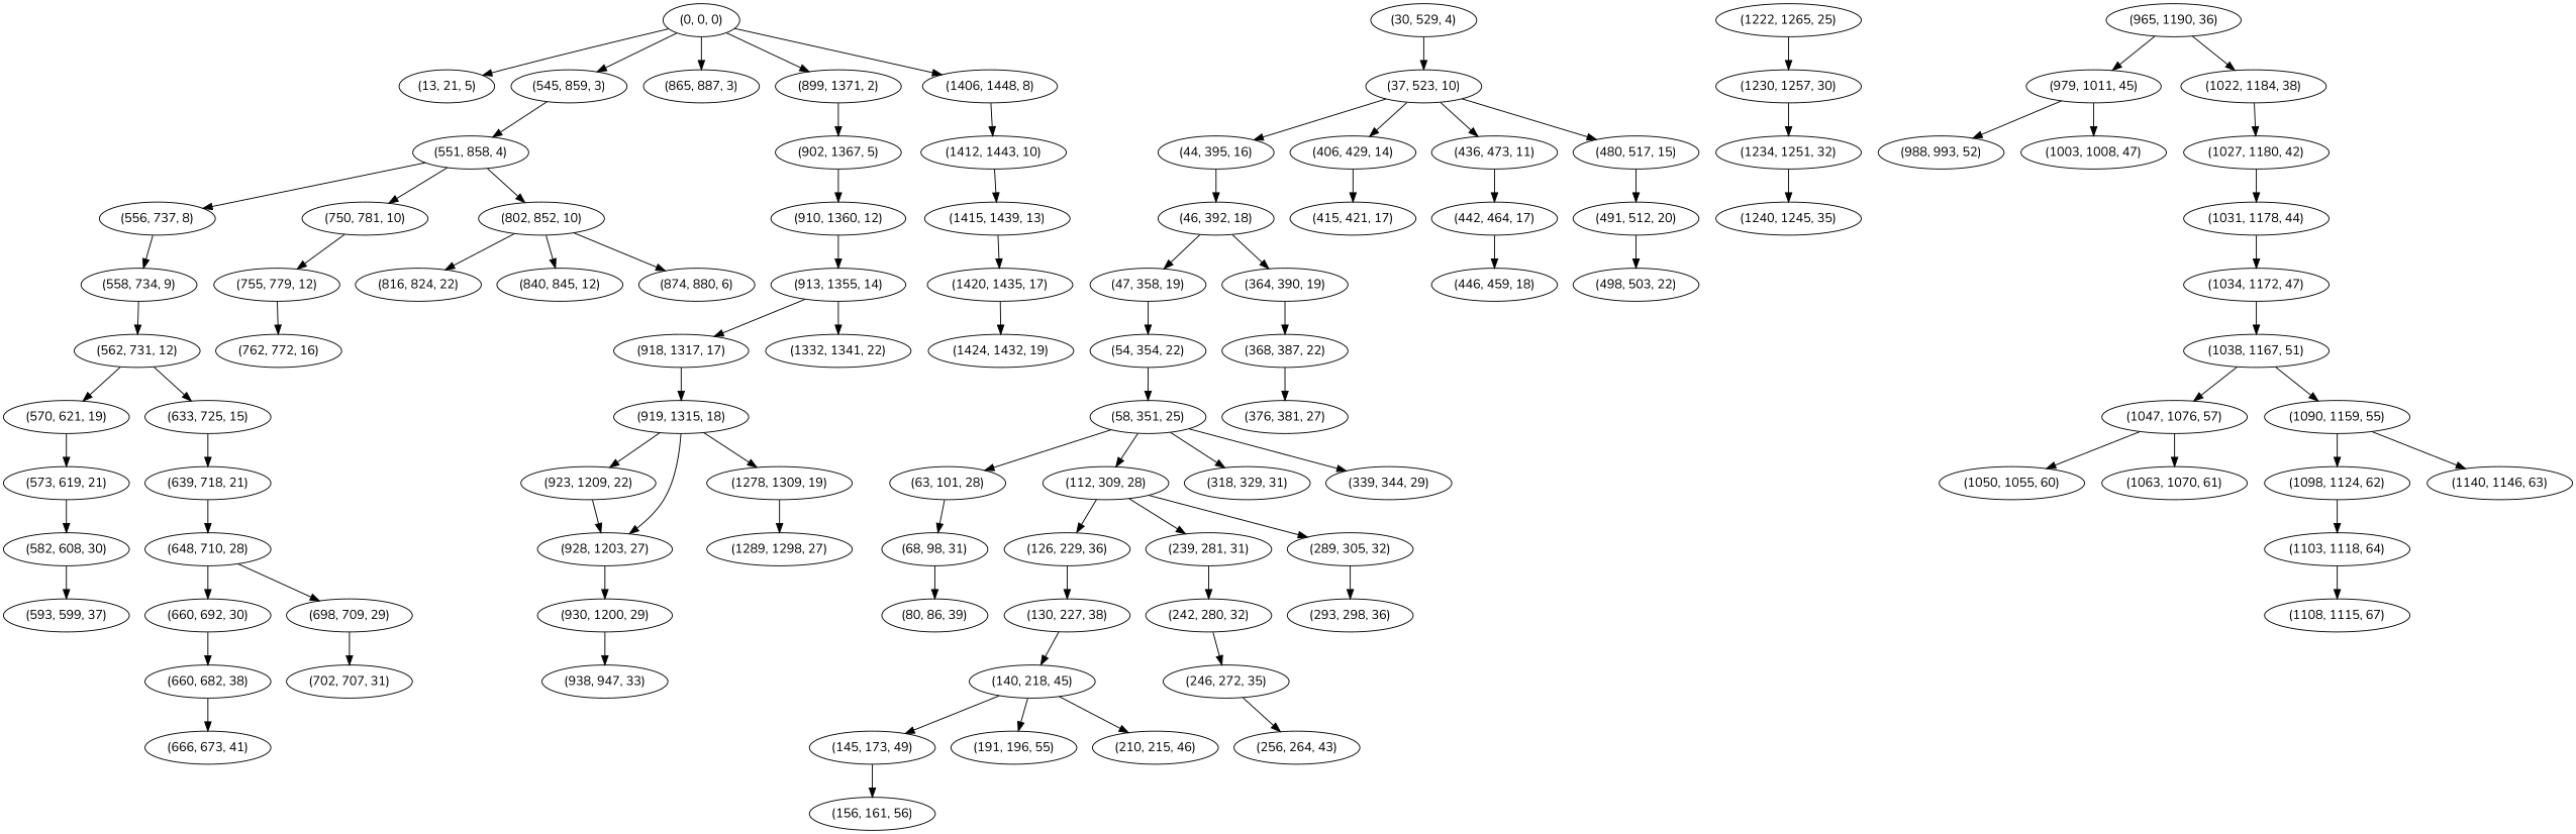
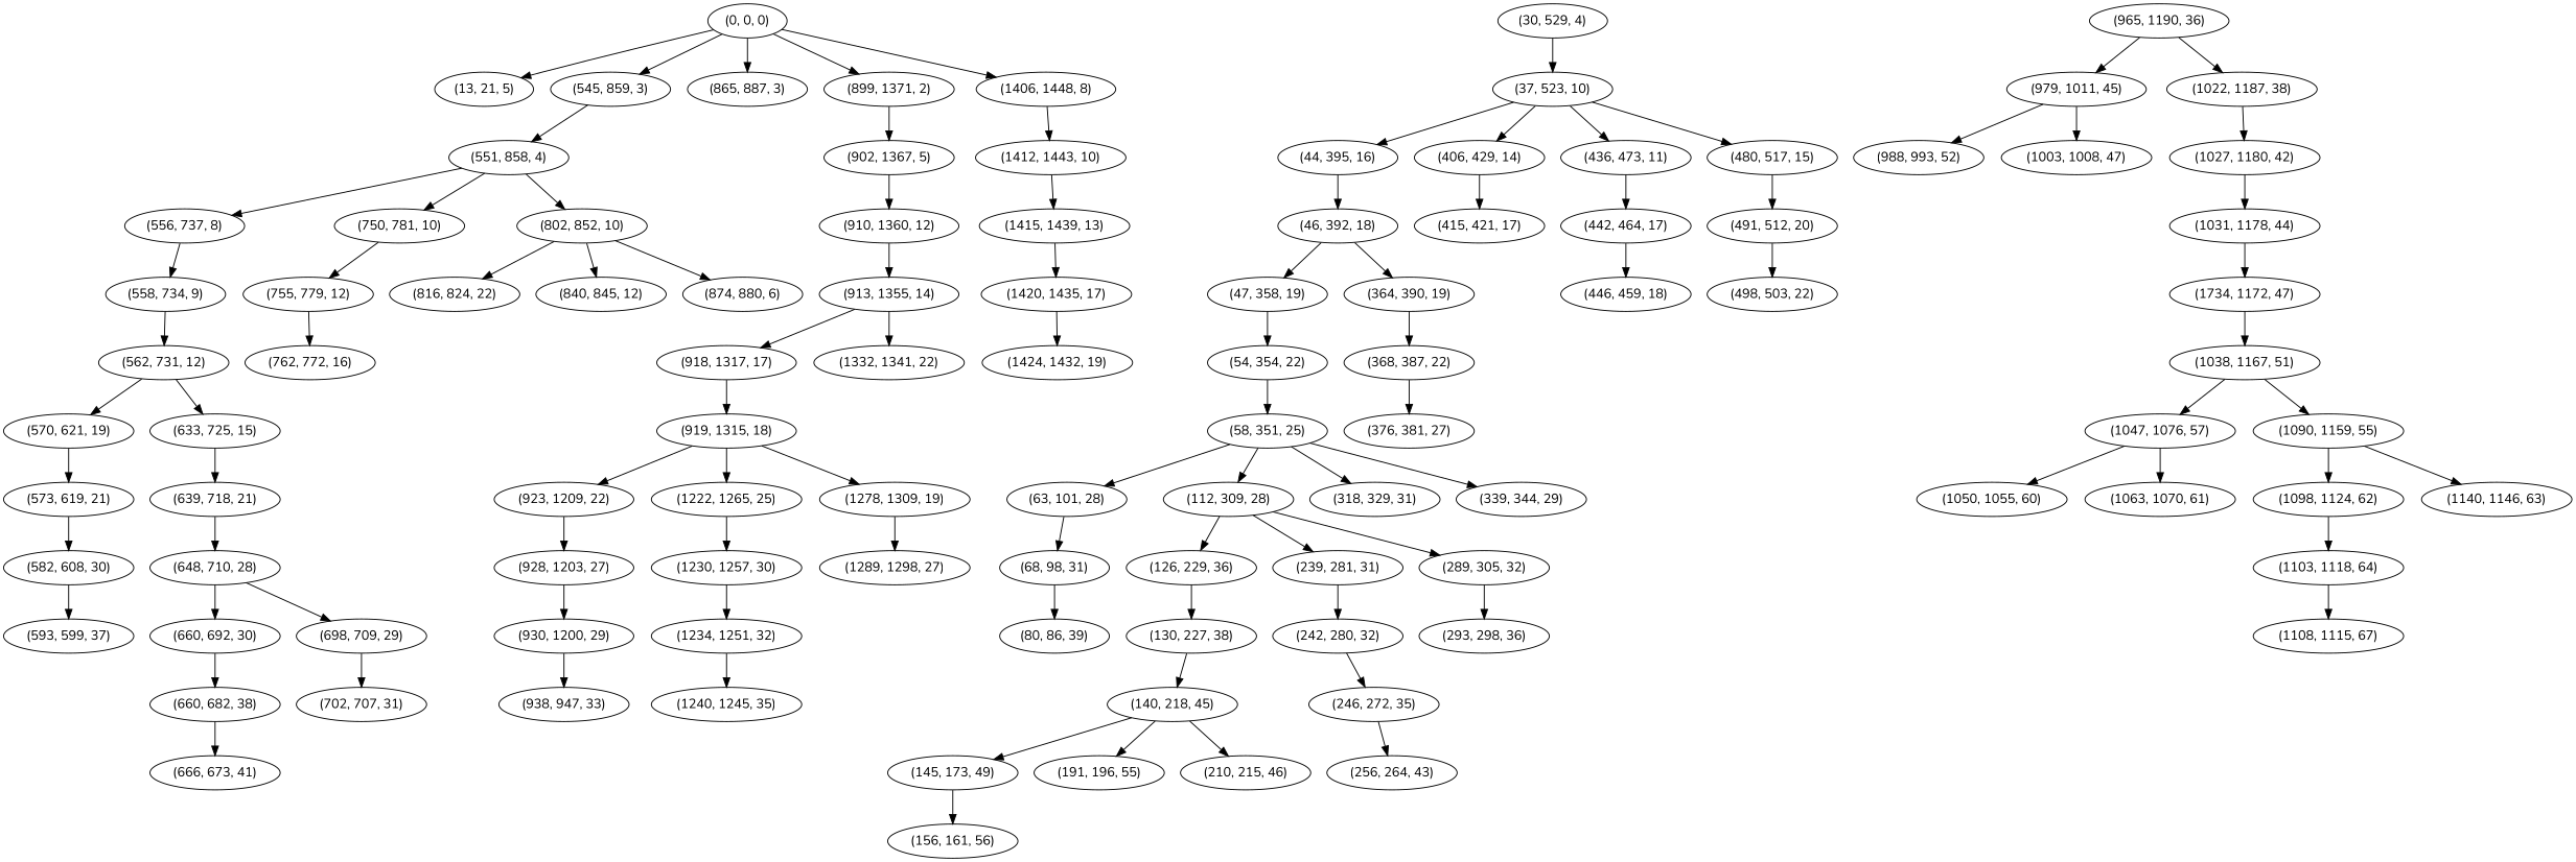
  digraph {
    fontname=Nunito
    node [fontname=Nunito]
    edge [fontname=Nunito]
    "(0, 0, 0)"
    "(13, 21, 5)"
    "(545, 859, 3)"
    "(865, 887, 3)"
    "(899, 1371, 2)"
    "(1406, 1448, 8)"
    "(30, 529, 4)"
    "(37, 523, 10)"
    "(551, 858, 4)"
    "(902, 1367, 5)"
    "(1412, 1443, 10)"
    "(44, 395, 16)"
    "(406, 429, 14)"
    "(436, 473, 11)"
    "(480, 517, 15)"
    "(46, 392, 18)"
    "(415, 421, 17)"
    "(442, 464, 17)"
    "(491, 512, 20)"
    "(47, 358, 19)"
    "(364, 390, 19)"
    "(54, 354, 22)"
    "(368, 387, 22)"
    "(58, 351, 25)"
    "(63, 101, 28)"
    "(112, 309, 28)"
    "(318, 329, 31)"
    "(339, 344, 29)"
    "(68, 98, 31)"
    "(126, 229, 36)"
    "(239, 281, 31)"
    "(289, 305, 32)"
    "(80, 86, 39)"
    "(130, 227, 38)"
    "(242, 280, 32)"
    "(293, 298, 36)"
    "(140, 218, 45)"
    "(145, 173, 49)"
    "(191, 196, 55)"
    "(210, 215, 46)"
    "(156, 161, 56)"
    "(246, 272, 35)"
    "(256, 264, 43)"
    "(376, 381, 27)"
    "(446, 459, 18)"
    "(498, 503, 22)"
    "(556, 737, 8)"
    "(750, 781, 10)"
    "(802, 852, 10)"
    "(558, 734, 9)"
    "(755, 779, 12)"
    "(816, 824, 22)"
    "(840, 845, 12)"
    "(874, 880, 6)"
    "(562, 731, 12)"
    "(570, 621, 19)"
    "(633, 725, 15)"
    "(573, 619, 21)"
    "(639, 718, 21)"
    "(582, 608, 30)"
    "(593, 599, 37)"
    "(648, 710, 28)"
    n63 [label="(660, 692, 30)"]
    "(698, 709, 29)"
    "(660, 682, 38)"
    "(702, 707, 31)"
    "(666, 673, 41)"
    "(762, 772, 16)"
    "(910, 1360, 12)"
    "(913, 1355, 14)"
    "(918, 1317, 17)"
    "(1332, 1341, 22)"
    "(919, 1315, 18)"
    "(923, 1209, 22)"
    "(1222, 1265, 25)"
    "(1278, 1309, 19)"
    "(928, 1203, 27)"
    "(1230, 1257, 30)"
    "(1289, 1298, 27)"
    "(930, 1200, 29)"
    "(938, 947, 33)"
    "(965, 1190, 36)"
    "(979, 1011, 45)"
-   "(1022, 1184, 38)"
+   "(1022, 1184, 38)" [label="(1022, 1187, 38)"]
    "(988, 993, 52)"
    "(1003, 1008, 47)"
    "(1027, 1180, 42)"
    "(1031, 1178, 44)"
-   "(1034, 1172, 47)"
+   "(1034, 1172, 47)" [label="(1734, 1172, 47)"]
    "(1038, 1167, 51)"
    "(1047, 1076, 57)"
    "(1090, 1159, 55)"
    "(1050, 1055, 60)"
    "(1063, 1070, 61)"
    "(1098, 1124, 62)"
    "(1140, 1146, 63)"
    "(1103, 1118, 64)"
    "(1108, 1115, 67)"
    "(1234, 1251, 32)"
    "(1240, 1245, 35)"
    "(1415, 1439, 13)"
    "(1420, 1435, 17)"
    "(1424, 1432, 19)"
    "(0, 0, 0)" -> "(13, 21, 5)"
    "(0, 0, 0)" -> "(545, 859, 3)"
    "(0, 0, 0)" -> "(865, 887, 3)"
    "(0, 0, 0)" -> "(899, 1371, 2)"
    "(0, 0, 0)" -> "(1406, 1448, 8)"
    "(545, 859, 3)" -> "(551, 858, 4)"
    "(899, 1371, 2)" -> "(902, 1367, 5)"
    "(1406, 1448, 8)" -> "(1412, 1443, 10)"
    "(30, 529, 4)" -> "(37, 523, 10)"
    "(37, 523, 10)" -> "(44, 395, 16)"
    "(37, 523, 10)" -> "(406, 429, 14)"
    "(37, 523, 10)" -> "(436, 473, 11)"
    "(37, 523, 10)" -> "(480, 517, 15)"
    "(551, 858, 4)" -> "(556, 737, 8)"
    "(551, 858, 4)" -> "(750, 781, 10)"
    "(551, 858, 4)" -> "(802, 852, 10)"
    "(902, 1367, 5)" -> "(910, 1360, 12)"
    "(1412, 1443, 10)" -> "(1415, 1439, 13)"
    "(44, 395, 16)" -> "(46, 392, 18)"
    "(406, 429, 14)" -> "(415, 421, 17)"
    "(436, 473, 11)" -> "(442, 464, 17)"
    "(480, 517, 15)" -> "(491, 512, 20)"
    "(46, 392, 18)" -> "(47, 358, 19)"
    "(46, 392, 18)" -> "(364, 390, 19)"
    "(442, 464, 17)" -> "(446, 459, 18)"
    "(491, 512, 20)" -> "(498, 503, 22)"
    "(47, 358, 19)" -> "(54, 354, 22)"
    "(364, 390, 19)" -> "(368, 387, 22)"
    "(54, 354, 22)" -> "(58, 351, 25)"
    "(368, 387, 22)" -> "(376, 381, 27)"
    "(58, 351, 25)" -> "(63, 101, 28)"
    "(58, 351, 25)" -> "(112, 309, 28)"
    "(58, 351, 25)" -> "(318, 329, 31)"
    "(58, 351, 25)" -> "(339, 344, 29)"
    "(63, 101, 28)" -> "(68, 98, 31)"
    "(112, 309, 28)" -> "(126, 229, 36)"
    "(112, 309, 28)" -> "(239, 281, 31)"
    "(112, 309, 28)" -> "(289, 305, 32)"
    "(68, 98, 31)" -> "(80, 86, 39)"
    "(126, 229, 36)" -> "(130, 227, 38)"
    "(239, 281, 31)" -> "(242, 280, 32)"
    "(289, 305, 32)" -> "(293, 298, 36)"
    "(130, 227, 38)" -> "(140, 218, 45)"
    "(242, 280, 32)" -> "(246, 272, 35)"
    "(140, 218, 45)" -> "(145, 173, 49)"
    "(140, 218, 45)" -> "(191, 196, 55)"
    "(140, 218, 45)" -> "(210, 215, 46)"
    "(145, 173, 49)" -> "(156, 161, 56)"
    "(246, 272, 35)" -> "(256, 264, 43)"
    "(556, 737, 8)" -> "(558, 734, 9)"
    "(750, 781, 10)" -> "(755, 779, 12)"
    "(802, 852, 10)" -> "(816, 824, 22)"
    "(802, 852, 10)" -> "(840, 845, 12)"
    "(802, 852, 10)" -> "(874, 880, 6)"
    "(558, 734, 9)" -> "(562, 731, 12)"
    "(755, 779, 12)" -> "(762, 772, 16)"
    "(562, 731, 12)" -> "(570, 621, 19)"
    "(562, 731, 12)" -> "(633, 725, 15)"
    "(570, 621, 19)" -> "(573, 619, 21)"
    "(633, 725, 15)" -> "(639, 718, 21)"
    "(573, 619, 21)" -> "(582, 608, 30)"
    "(639, 718, 21)" -> "(648, 710, 28)"
    "(582, 608, 30)" -> "(593, 599, 37)"
    "(648, 710, 28)" -> n63
    "(648, 710, 28)" -> "(698, 709, 29)"
    n63 -> "(660, 682, 38)"
    "(698, 709, 29)" -> "(702, 707, 31)"
    "(660, 682, 38)" -> "(666, 673, 41)"
    "(910, 1360, 12)" -> "(913, 1355, 14)"
    "(913, 1355, 14)" -> "(918, 1317, 17)"
    "(913, 1355, 14)" -> "(1332, 1341, 22)"
    "(918, 1317, 17)" -> "(919, 1315, 18)"
    "(919, 1315, 18)" -> "(923, 1209, 22)"
-   "(919, 1315, 18)" -> "(928, 1203, 27)"
+   "(919, 1315, 18)" -> "(1222, 1265, 25)"
    "(919, 1315, 18)" -> "(1278, 1309, 19)"
    "(923, 1209, 22)" -> "(928, 1203, 27)"
    "(1222, 1265, 25)" -> "(1230, 1257, 30)"
    "(1278, 1309, 19)" -> "(1289, 1298, 27)"
    "(928, 1203, 27)" -> "(930, 1200, 29)"
    "(1230, 1257, 30)" -> "(1234, 1251, 32)"
    "(930, 1200, 29)" -> "(938, 947, 33)"
    "(965, 1190, 36)" -> "(979, 1011, 45)"
    "(965, 1190, 36)" -> "(1022, 1184, 38)"
    "(979, 1011, 45)" -> "(988, 993, 52)"
    "(979, 1011, 45)" -> "(1003, 1008, 47)"
    "(1022, 1184, 38)" -> "(1027, 1180, 42)"
    "(1027, 1180, 42)" -> "(1031, 1178, 44)"
    "(1031, 1178, 44)" -> "(1034, 1172, 47)"
    "(1034, 1172, 47)" -> "(1038, 1167, 51)"
    "(1038, 1167, 51)" -> "(1047, 1076, 57)"
    "(1038, 1167, 51)" -> "(1090, 1159, 55)"
    "(1047, 1076, 57)" -> "(1050, 1055, 60)"
    "(1047, 1076, 57)" -> "(1063, 1070, 61)"
    "(1090, 1159, 55)" -> "(1098, 1124, 62)"
    "(1090, 1159, 55)" -> "(1140, 1146, 63)"
    "(1098, 1124, 62)" -> "(1103, 1118, 64)"
    "(1103, 1118, 64)" -> "(1108, 1115, 67)"
    "(1234, 1251, 32)" -> "(1240, 1245, 35)"
    "(1415, 1439, 13)" -> "(1420, 1435, 17)"
    "(1420, 1435, 17)" -> "(1424, 1432, 19)"
  }
